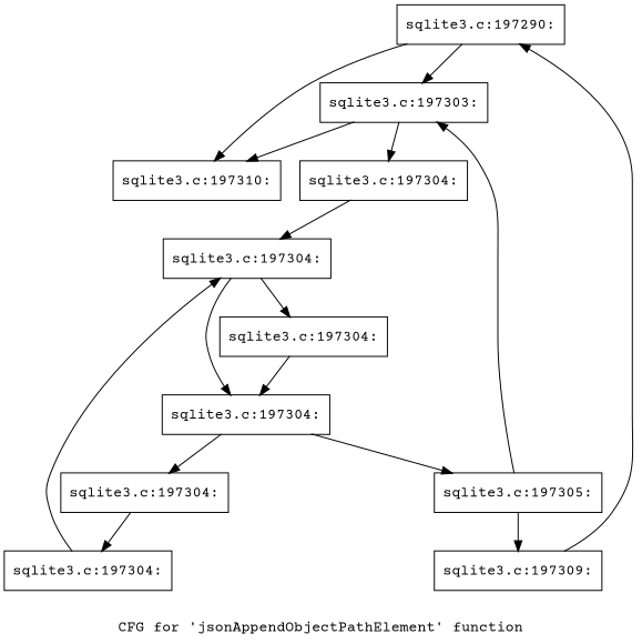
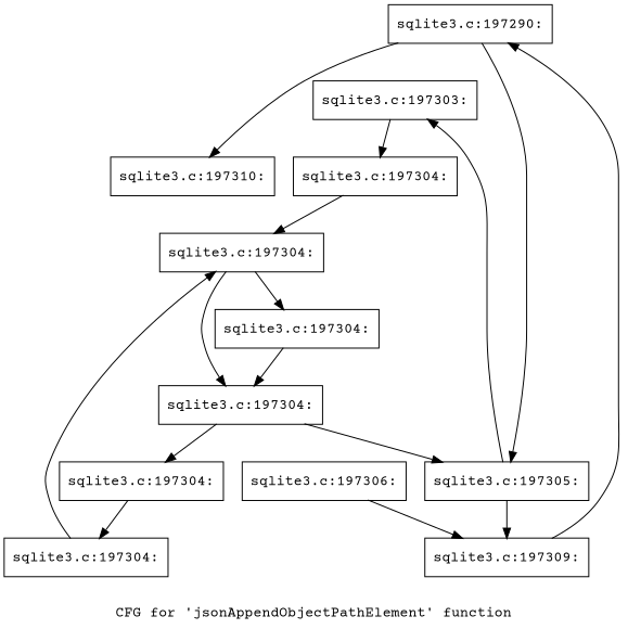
  digraph {
    fontname="Courier Prime"
    label="CFG for 'jsonAppendObjectPathElement' function"
    node [fontname="Courier Prime" shape=record]
    edge [fontname="Courier Prime"]
    n1 [label="{sqlite3.c:197290:}"]
    n2 [label="{sqlite3.c:197303:}"]
    n3 [label="{sqlite3.c:197310:}"]
    n4 [label="{sqlite3.c:197304:}"]
    n5 [label="{sqlite3.c:197304:}"]
    n6 [label="{sqlite3.c:197304:}"]
    n7 [label="{sqlite3.c:197304:}"]
    n8 [label="{sqlite3.c:197304:}"]
    n9 [label="{sqlite3.c:197305:}"]
    n10 [label="{sqlite3.c:197304:}"]
    n11 [label="{sqlite3.c:197309:}"]
-   n1 -> n2
+   n12 [label="{sqlite3.c:197306:}"]
+   n1 -> n9
    n1 -> n3
-   n2 -> n3
    n2 -> n4
    n4 -> n5
    n5 -> n6
    n5 -> n7
    n6 -> n7
    n7 -> n8
    n7 -> n9
    n8 -> n10
    n9 -> n2
    n9 -> n11
    n10 -> n5
    n11 -> n1
+   n12 -> n11
  }
